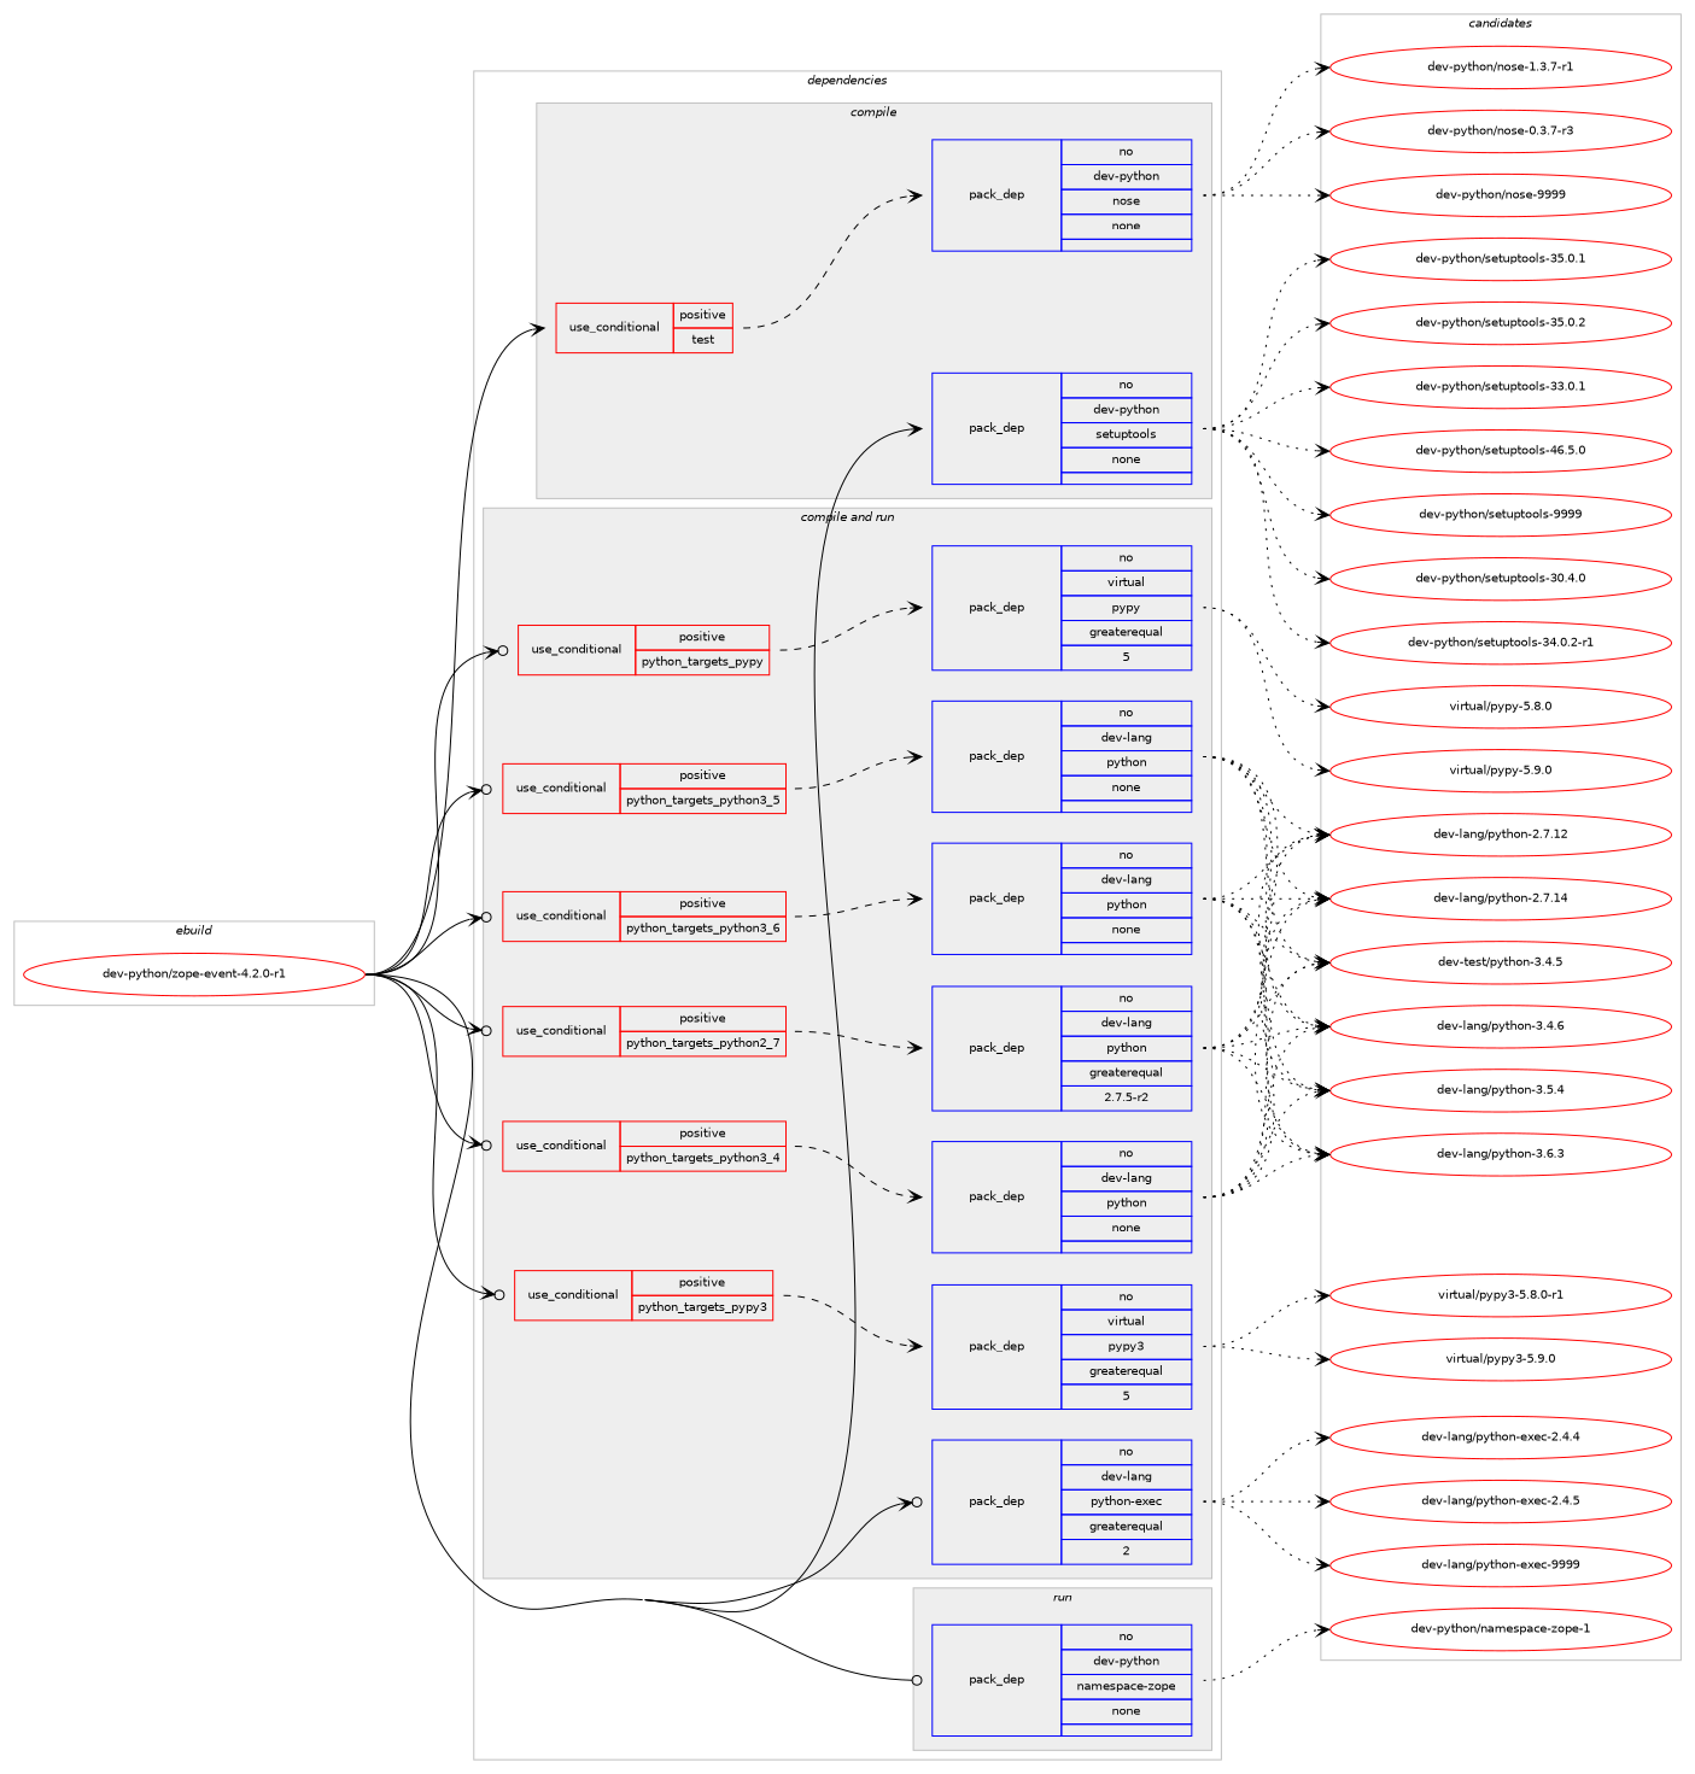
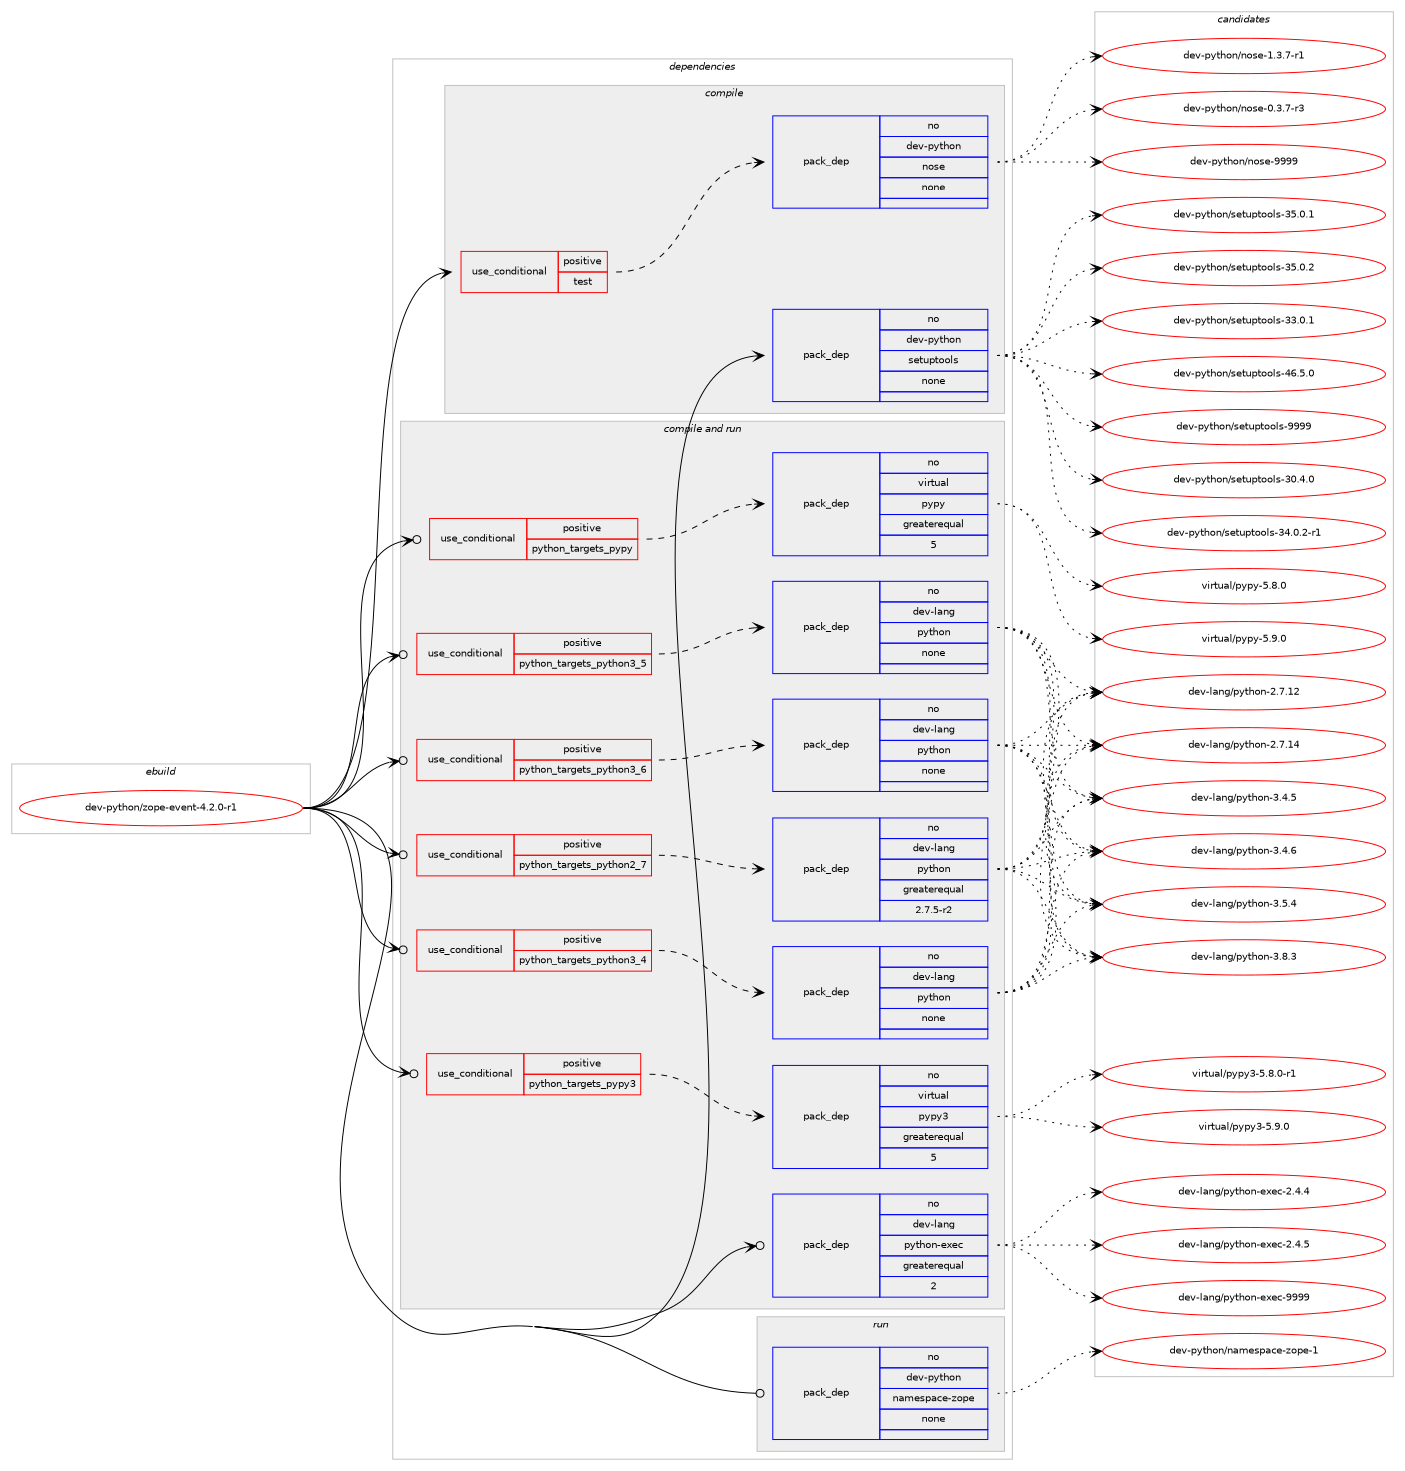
  digraph {
    compound=true
    concentrate=true
    fontname=Helvetica
    fontsize=10
    newrank=true
    rankdir=LR
    ranksep=1.5
    node [color=red fontname=Helvetica fontsize=10]
    edge [arrowhead=vee headport=w style=dotted tailport=e weight=100]
    n1 [label="dev-python/zope-event-4.2.0-r1" width=4]
    n2 [color=blue label=<<TABLE BORDER="0" CELLBORDER="1" CELLSPACING="0" CELLPADDING="4" WIDTH="220"><TR><TD ROWSPAN="6" CELLPADDING="30">pack_dep</TD></TR><TR><TD WIDTH="110">no</TD></TR><TR><TD>dev-python</TD></TR><TR><TD>nose</TD></TR><TR><TD>none</TD></TR><TR><TD></TD></TR></TABLE>> shape=none]
    n3 [label=<<TABLE BORDER="0" CELLBORDER="1" CELLSPACING="0" CELLPADDING="4"><TR><TD ROWSPAN="3" CELLPADDING="10">use_conditional</TD></TR><TR><TD>positive</TD></TR><TR><TD>test</TD></TR></TABLE>> shape=none]
    n4 [color=blue label=<<TABLE BORDER="0" CELLBORDER="1" CELLSPACING="0" CELLPADDING="4" WIDTH="220"><TR><TD ROWSPAN="6" CELLPADDING="30">pack_dep</TD></TR><TR><TD WIDTH="110">no</TD></TR><TR><TD>dev-python</TD></TR><TR><TD>setuptools</TD></TR><TR><TD>none</TD></TR><TR><TD></TD></TR></TABLE>> shape=none]
    n5 [color=blue label=<<TABLE BORDER="0" CELLBORDER="1" CELLSPACING="0" CELLPADDING="4" WIDTH="220"><TR><TD ROWSPAN="6" CELLPADDING="30">pack_dep</TD></TR><TR><TD WIDTH="110">no</TD></TR><TR><TD>virtual</TD></TR><TR><TD>pypy</TD></TR><TR><TD>greaterequal</TD></TR><TR><TD>5</TD></TR></TABLE>> shape=none]
    n6 [label=<<TABLE BORDER="0" CELLBORDER="1" CELLSPACING="0" CELLPADDING="4"><TR><TD ROWSPAN="3" CELLPADDING="10">use_conditional</TD></TR><TR><TD>positive</TD></TR><TR><TD>python_targets_pypy</TD></TR></TABLE>> shape=none]
    n7 [color=blue label=<<TABLE BORDER="0" CELLBORDER="1" CELLSPACING="0" CELLPADDING="4" WIDTH="220"><TR><TD ROWSPAN="6" CELLPADDING="30">pack_dep</TD></TR><TR><TD WIDTH="110">no</TD></TR><TR><TD>virtual</TD></TR><TR><TD>pypy3</TD></TR><TR><TD>greaterequal</TD></TR><TR><TD>5</TD></TR></TABLE>> shape=none]
    n8 [label=<<TABLE BORDER="0" CELLBORDER="1" CELLSPACING="0" CELLPADDING="4"><TR><TD ROWSPAN="3" CELLPADDING="10">use_conditional</TD></TR><TR><TD>positive</TD></TR><TR><TD>python_targets_pypy3</TD></TR></TABLE>> shape=none]
    n9 [color=blue label=<<TABLE BORDER="0" CELLBORDER="1" CELLSPACING="0" CELLPADDING="4" WIDTH="220"><TR><TD ROWSPAN="6" CELLPADDING="30">pack_dep</TD></TR><TR><TD WIDTH="110">no</TD></TR><TR><TD>dev-lang</TD></TR><TR><TD>python</TD></TR><TR><TD>greaterequal</TD></TR><TR><TD>2.7.5-r2</TD></TR></TABLE>> shape=none]
    n10 [label=<<TABLE BORDER="0" CELLBORDER="1" CELLSPACING="0" CELLPADDING="4"><TR><TD ROWSPAN="3" CELLPADDING="10">use_conditional</TD></TR><TR><TD>positive</TD></TR><TR><TD>python_targets_python2_7</TD></TR></TABLE>> shape=none]
    n11 [color=blue label=<<TABLE BORDER="0" CELLBORDER="1" CELLSPACING="0" CELLPADDING="4" WIDTH="220"><TR><TD ROWSPAN="6" CELLPADDING="30">pack_dep</TD></TR><TR><TD WIDTH="110">no</TD></TR><TR><TD>dev-lang</TD></TR><TR><TD>python</TD></TR><TR><TD>none</TD></TR><TR><TD></TD></TR></TABLE>> shape=none]
    n12 [label=<<TABLE BORDER="0" CELLBORDER="1" CELLSPACING="0" CELLPADDING="4"><TR><TD ROWSPAN="3" CELLPADDING="10">use_conditional</TD></TR><TR><TD>positive</TD></TR><TR><TD>python_targets_python3_4</TD></TR></TABLE>> shape=none]
    n13 [color=blue label=<<TABLE BORDER="0" CELLBORDER="1" CELLSPACING="0" CELLPADDING="4" WIDTH="220"><TR><TD ROWSPAN="6" CELLPADDING="30">pack_dep</TD></TR><TR><TD WIDTH="110">no</TD></TR><TR><TD>dev-lang</TD></TR><TR><TD>python</TD></TR><TR><TD>none</TD></TR><TR><TD></TD></TR></TABLE>> shape=none]
    n14 [label=<<TABLE BORDER="0" CELLBORDER="1" CELLSPACING="0" CELLPADDING="4"><TR><TD ROWSPAN="3" CELLPADDING="10">use_conditional</TD></TR><TR><TD>positive</TD></TR><TR><TD>python_targets_python3_5</TD></TR></TABLE>> shape=none]
    n15 [color=blue label=<<TABLE BORDER="0" CELLBORDER="1" CELLSPACING="0" CELLPADDING="4" WIDTH="220"><TR><TD ROWSPAN="6" CELLPADDING="30">pack_dep</TD></TR><TR><TD WIDTH="110">no</TD></TR><TR><TD>dev-lang</TD></TR><TR><TD>python</TD></TR><TR><TD>none</TD></TR><TR><TD></TD></TR></TABLE>> shape=none]
    n16 [label=<<TABLE BORDER="0" CELLBORDER="1" CELLSPACING="0" CELLPADDING="4"><TR><TD ROWSPAN="3" CELLPADDING="10">use_conditional</TD></TR><TR><TD>positive</TD></TR><TR><TD>python_targets_python3_6</TD></TR></TABLE>> shape=none]
    n17 [color=blue label=<<TABLE BORDER="0" CELLBORDER="1" CELLSPACING="0" CELLPADDING="4" WIDTH="220"><TR><TD ROWSPAN="6" CELLPADDING="30">pack_dep</TD></TR><TR><TD WIDTH="110">no</TD></TR><TR><TD>dev-lang</TD></TR><TR><TD>python-exec</TD></TR><TR><TD>greaterequal</TD></TR><TR><TD>2</TD></TR></TABLE>> shape=none]
    n18 [color=blue label=<<TABLE BORDER="0" CELLBORDER="1" CELLSPACING="0" CELLPADDING="4" WIDTH="220"><TR><TD ROWSPAN="6" CELLPADDING="30">pack_dep</TD></TR><TR><TD WIDTH="110">no</TD></TR><TR><TD>dev-python</TD></TR><TR><TD>namespace-zope</TD></TR><TR><TD>none</TD></TR><TR><TD></TD></TR></TABLE>> shape=none]
    n19 [label="dev-python/nose-1.3.7-r1" width=4]
    n20 [label="dev-python/nose-0.3.7-r3" width=4]
    n21 [label="dev-python/nose-9999" width=4]
    n22 [label="dev-python/setuptools-30.4.0" width=4]
    n23 [label="dev-python/setuptools-34.0.2-r1" width=4]
    n24 [label="dev-python/setuptools-35.0.1" width=4]
    n25 [label="dev-python/setuptools-35.0.2" width=4]
    n26 [label="dev-python/setuptools-33.0.1" width=4]
    n27 [label="dev-python/setuptools-46.5.0" width=4]
    n28 [label="dev-python/setuptools-9999" width=4]
    n29 [label="virtual/pypy-5.8.0" width=4]
    n30 [label="virtual/pypy-5.9.0" width=4]
    n31 [label="virtual/pypy3-5.8.0-r1" width=4]
    n32 [label="virtual/pypy3-5.9.0" width=4]
    n33 [label="dev-lang/python-2.7.12" width=4]
    n34 [label="dev-lang/python-2.7.14" width=4]
-   n35 [label="dev-test/python-3.4.5" width=4]
+   n35 [label="dev-lang/python-3.4.5" width=4]
    n36 [label="dev-lang/python-3.4.6" width=4]
    n37 [label="dev-lang/python-3.5.4" width=4]
-   n38 [label="dev-lang/python-3.6.3" width=4]
+   n38 [label="dev-lang/python-3.8.3" width=4]
    n39 [label="dev-lang/python-exec-2.4.4" width=4]
    n40 [label="dev-lang/python-exec-2.4.5" width=4]
    n41 [label="dev-lang/python-exec-9999" width=4]
    n42 [label="dev-python/namespace-zope-1" width=4]
    subgraph cluster_1 {
      color=gray
      label=<<i>ebuild</i>>
      rank=same
      n1
    }
    subgraph cluster_2 {
      color=gray
      label=<<i>dependencies</i>>
      subgraph cluster_3 {
        color=gray
        fillcolor="#eeeeee"
        label=<<i>compile</i>>
        style=filled
        subgraph sub_4 {
          color=gray
          fillcolor="#eeeeee"
          label=<<i>compile</i>>
          style=filled
          n3
          subgraph sub_5 {
            color=gray
            fillcolor="#eeeeee"
            label=<<i>compile</i>>
            style=filled
            n2
          }
        }
        subgraph sub_6 {
          color=gray
          fillcolor="#eeeeee"
          label=<<i>compile</i>>
          style=filled
          n4
        }
      }
      subgraph cluster_7 {
        color=gray
        fillcolor="#eeeeee"
        label=<<i>compile and run</i>>
        style=filled
        subgraph sub_8 {
          color=gray
          fillcolor="#eeeeee"
          label=<<i>compile and run</i>>
          style=filled
          n6
          subgraph sub_9 {
            color=gray
            fillcolor="#eeeeee"
            label=<<i>compile and run</i>>
            style=filled
            n5
          }
        }
        subgraph sub_10 {
          color=gray
          fillcolor="#eeeeee"
          label=<<i>compile and run</i>>
          style=filled
          n8
          subgraph sub_11 {
            color=gray
            fillcolor="#eeeeee"
            label=<<i>compile and run</i>>
            style=filled
            n7
          }
        }
        subgraph sub_12 {
          color=gray
          fillcolor="#eeeeee"
          label=<<i>compile and run</i>>
          style=filled
          n10
          subgraph sub_13 {
            color=gray
            fillcolor="#eeeeee"
            label=<<i>compile and run</i>>
            style=filled
            n9
          }
        }
        subgraph sub_14 {
          color=gray
          fillcolor="#eeeeee"
          label=<<i>compile and run</i>>
          style=filled
          n12
          subgraph sub_15 {
            color=gray
            fillcolor="#eeeeee"
            label=<<i>compile and run</i>>
            style=filled
            n11
          }
        }
        subgraph sub_16 {
          color=gray
          fillcolor="#eeeeee"
          label=<<i>compile and run</i>>
          style=filled
          n14
          subgraph sub_17 {
            color=gray
            fillcolor="#eeeeee"
            label=<<i>compile and run</i>>
            style=filled
            n13
          }
        }
        subgraph sub_18 {
          color=gray
          fillcolor="#eeeeee"
          label=<<i>compile and run</i>>
          style=filled
          n16
          subgraph sub_19 {
            color=gray
            fillcolor="#eeeeee"
            label=<<i>compile and run</i>>
            style=filled
            n15
          }
        }
        subgraph sub_20 {
          color=gray
          fillcolor="#eeeeee"
          label=<<i>compile and run</i>>
          style=filled
          n17
        }
      }
      subgraph cluster_21 {
        color=gray
        fillcolor="#eeeeee"
        label=<<i>run</i>>
        style=filled
        subgraph sub_22 {
          color=gray
          fillcolor="#eeeeee"
          label=<<i>run</i>>
          style=filled
          n18
        }
      }
    }
    subgraph cluster_23 {
      color=gray
      label=<<i>candidates</i>>
      rank=same
      subgraph sub_24 {
        color=black
        label=<<i>candidates</i>>
        nodesep=1
        rank=same
        n19
        n20
        n21
      }
      subgraph sub_25 {
        color=black
        label=<<i>candidates</i>>
        nodesep=1
        rank=same
        n22
        n23
        n24
        n25
        n26
        n27
        n28
      }
      subgraph sub_26 {
        color=black
        label=<<i>candidates</i>>
        nodesep=1
        rank=same
        n29
        n30
      }
      subgraph sub_27 {
        color=black
        label=<<i>candidates</i>>
        nodesep=1
        rank=same
        n31
        n32
      }
      subgraph sub_28 {
        color=black
        label=<<i>candidates</i>>
        nodesep=1
        rank=same
        n33
        n34
        n35
        n36
        n37
        n38
      }
      subgraph sub_29 {
        color=black
        label=<<i>candidates</i>>
        nodesep=1
        rank=same
        n33
        n34
        n35
        n36
        n37
        n38
      }
      subgraph sub_30 {
        color=black
        label=<<i>candidates</i>>
        nodesep=1
        rank=same
        n33
        n34
        n35
        n36
        n37
        n38
      }
      subgraph sub_31 {
        color=black
        label=<<i>candidates</i>>
        nodesep=1
        rank=same
        n33
        n34
        n35
        n36
        n37
        n38
      }
      subgraph sub_32 {
        color=black
        label=<<i>candidates</i>>
        nodesep=1
        rank=same
        n39
        n40
        n41
      }
      subgraph sub_33 {
        color=black
        label=<<i>candidates</i>>
        nodesep=1
        rank=same
        n42
      }
    }
    n1 -> n3 [style=solid weight=20]
    n1 -> n4 [style=solid weight=20]
    n1 -> n6 [arrowhead=odotvee style=solid weight=20]
    n1 -> n8 [arrowhead=odotvee style=solid weight=20]
    n1 -> n10 [arrowhead=odotvee style=solid weight=20]
    n1 -> n12 [arrowhead=odotvee style=solid weight=20]
    n1 -> n14 [arrowhead=odotvee style=solid weight=20]
    n1 -> n16 [arrowhead=odotvee style=solid weight=20]
    n1 -> n17 [arrowhead=odotvee style=solid weight=20]
    n1 -> n18 [arrowhead=odot style=solid weight=20]
    n2 -> n19
    n2 -> n20
    n2 -> n21
    n3 -> n2 [style=dashed weight=20]
    n4 -> n22
    n4 -> n23
    n4 -> n24
    n4 -> n25
    n4 -> n26
    n4 -> n27
    n4 -> n28
    n5 -> n29
    n5 -> n30
    n6 -> n5 [style=dashed weight=20]
    n7 -> n31
    n7 -> n32
    n8 -> n7 [style=dashed weight=20]
    n9 -> n33
    n9 -> n34
    n9 -> n35
    n9 -> n36
    n9 -> n37
    n9 -> n38
    n10 -> n9 [style=dashed weight=20]
    n11 -> n33
    n11 -> n34
    n11 -> n35
    n11 -> n36
    n11 -> n37
    n11 -> n38
    n12 -> n11 [style=dashed weight=20]
    n13 -> n33
    n13 -> n34
    n13 -> n35
    n13 -> n36
    n13 -> n37
    n13 -> n38
    n14 -> n13 [style=dashed weight=20]
    n15 -> n33
    n15 -> n34
    n15 -> n35
    n15 -> n36
    n15 -> n37
    n15 -> n38
    n16 -> n15 [style=dashed weight=20]
    n17 -> n39
    n17 -> n40
    n17 -> n41
    n18 -> n42
  }
